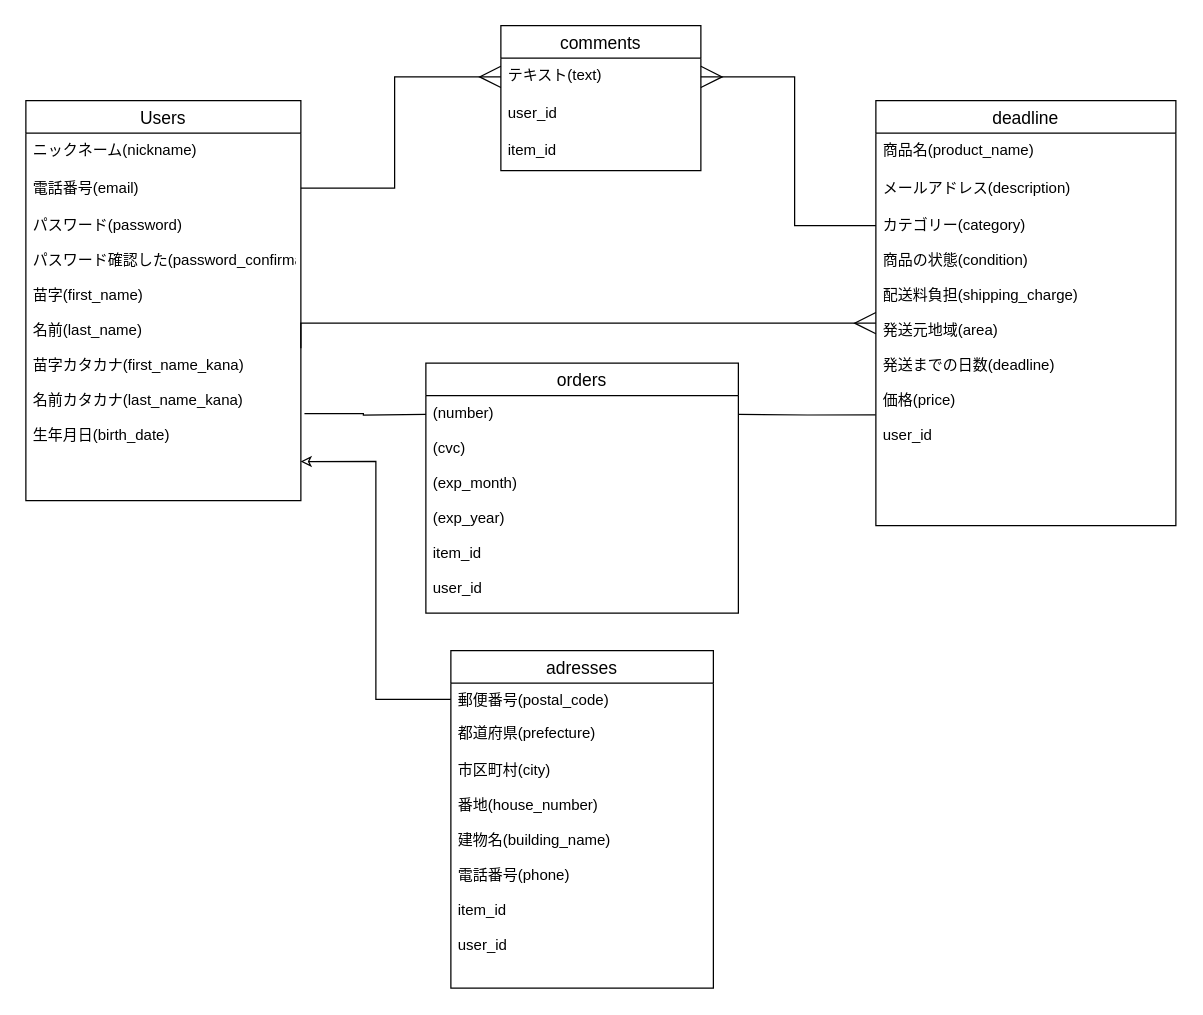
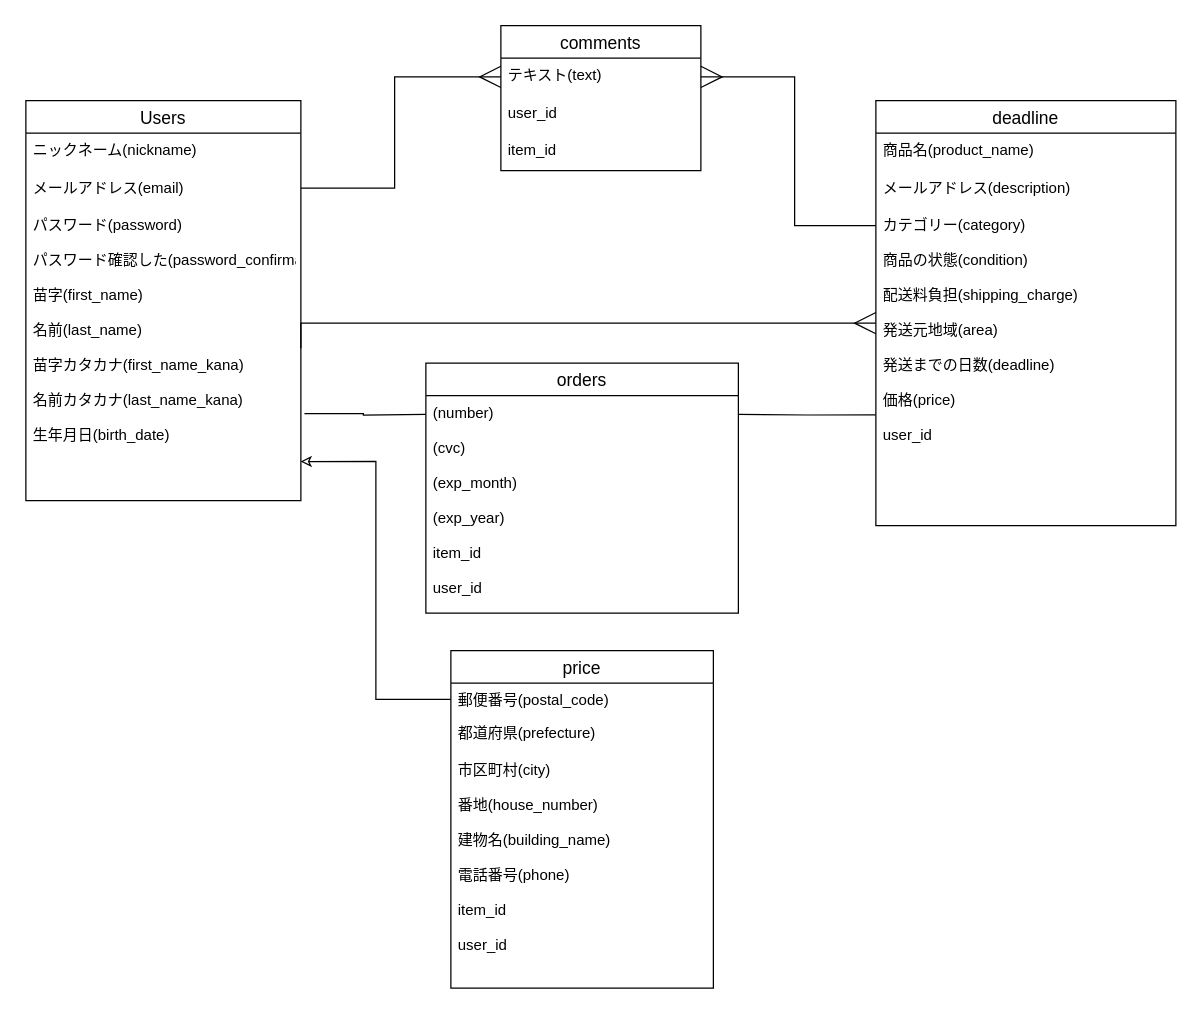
  <mxCell id="0" />
  <mxCell id="1" parent="0" />
  <mxCell id="2" value="Users" style="swimlane;fontStyle=0;childLayout=stackLayout;horizontal=1;startSize=26;horizontalStack=0;resizeParent=1;resizeParentMax=0;resizeLast=0;collapsible=1;marginBottom=0;align=center;fontSize=14;" parent="1" vertex="1"><mxGeometry x="20" y="80" width="220" height="320" as="geometry" /></mxCell>
  <mxCell id="3" value="ニックネーム(nickname)" style="text;strokeColor=none;fillColor=none;spacingLeft=4;spacingRight=4;overflow=hidden;rotatable=0;points=[[0,0.5],[1,0.5]];portConstraint=eastwest;fontSize=12;" parent="2" vertex="1"><mxGeometry y="26" width="220" height="30" as="geometry" /></mxCell>
- <mxCell id="4" value="電話番号(email)" style="text;strokeColor=none;fillColor=none;spacingLeft=4;spacingRight=4;overflow=hidden;rotatable=0;points=[[0,0.5],[1,0.5]];portConstraint=eastwest;fontSize=12;" parent="2" vertex="1"><mxGeometry y="56" width="220" height="264" as="geometry" /></mxCell>
+ <mxCell id="4" value="メールアドレス(email)" style="text;strokeColor=none;fillColor=none;spacingLeft=4;spacingRight=4;overflow=hidden;rotatable=0;points=[[0,0.5],[1,0.5]];portConstraint=eastwest;fontSize=12;" parent="2" vertex="1"><mxGeometry y="56" width="220" height="264" as="geometry" /></mxCell>
  <mxCell id="5" value="deadline" style="swimlane;fontStyle=0;childLayout=stackLayout;horizontal=1;startSize=26;horizontalStack=0;resizeParent=1;resizeParentMax=0;resizeLast=0;collapsible=1;marginBottom=0;align=center;fontSize=14;" parent="1" vertex="1"><mxGeometry x="700" y="80" width="240" height="340" as="geometry" /></mxCell>
  <mxCell id="6" value="商品名(product_name)" style="text;strokeColor=none;fillColor=none;spacingLeft=4;spacingRight=4;overflow=hidden;rotatable=0;points=[[0,0.5],[1,0.5]];portConstraint=eastwest;fontSize=12;" parent="5" vertex="1"><mxGeometry y="26" width="240" height="30" as="geometry" /></mxCell>
  <mxCell id="7" value="メールアドレス(description)" style="text;strokeColor=none;fillColor=none;spacingLeft=4;spacingRight=4;overflow=hidden;rotatable=0;points=[[0,0.5],[1,0.5]];portConstraint=eastwest;fontSize=12;" parent="5" vertex="1"><mxGeometry y="56" width="240" height="30" as="geometry" /></mxCell>
  <mxCell id="8" value="カテゴリー(category)&#10;&#10;商品の状態(condition)&#10;　&#10;配送料負担(shipping_charge)&#10;&#10;発送元地域(area)&#10;&#10;発送までの日数(deadline)&#10;&#10;価格(price)&#10;&#10;user_id&#10;&#10;" style="text;strokeColor=none;fillColor=none;spacingLeft=4;spacingRight=4;overflow=hidden;rotatable=0;points=[[0,0.5],[1,0.5]];portConstraint=eastwest;fontSize=12;" parent="5" vertex="1"><mxGeometry y="86" width="240" height="254" as="geometry" /></mxCell>
  <mxCell id="9" value="orders" style="swimlane;fontStyle=0;childLayout=stackLayout;horizontal=1;startSize=26;horizontalStack=0;resizeParent=1;resizeParentMax=0;resizeLast=0;collapsible=1;marginBottom=0;align=center;fontSize=14;" parent="1" vertex="1"><mxGeometry x="340" y="290" width="250" height="200" as="geometry" /></mxCell>
  <mxCell id="10" value="(number)&#10;&#10;(cvc)&#10;&#10;(exp_month)&#10;&#10;(exp_year)&#10;&#10;item_id&#10;&#10;user_id&#10;" style="text;strokeColor=none;fillColor=none;spacingLeft=4;spacingRight=4;overflow=hidden;rotatable=0;points=[[0,0.5],[1,0.5]];portConstraint=eastwest;fontSize=12;" parent="9" vertex="1"><mxGeometry y="26" width="250" height="174" as="geometry" /></mxCell>
- <mxCell id="11" value="adresses" style="swimlane;fontStyle=0;childLayout=stackLayout;horizontal=1;startSize=26;horizontalStack=0;resizeParent=1;resizeParentMax=0;resizeLast=0;collapsible=1;marginBottom=0;align=center;fontSize=14;" parent="1" vertex="1"><mxGeometry x="360" y="520" width="210" height="270" as="geometry" /></mxCell>
+ <mxCell id="11" value="price" style="swimlane;fontStyle=0;childLayout=stackLayout;horizontal=1;startSize=26;horizontalStack=0;resizeParent=1;resizeParentMax=0;resizeLast=0;collapsible=1;marginBottom=0;align=center;fontSize=14;" parent="1" vertex="1"><mxGeometry x="360" y="520" width="210" height="270" as="geometry" /></mxCell>
  <mxCell id="12" value="郵便番号(postal_code)" style="text;strokeColor=none;fillColor=none;spacingLeft=4;spacingRight=4;overflow=hidden;rotatable=0;points=[[0,0.5],[1,0.5]];portConstraint=eastwest;fontSize=12;" parent="11" vertex="1"><mxGeometry y="26" width="210" height="26" as="geometry" /></mxCell>
  <mxCell id="13" value="都道府県(prefecture)" style="text;strokeColor=none;fillColor=none;spacingLeft=4;spacingRight=4;overflow=hidden;rotatable=0;points=[[0,0.5],[1,0.5]];portConstraint=eastwest;fontSize=12;" parent="11" vertex="1"><mxGeometry y="52" width="210" height="218" as="geometry" /></mxCell>
  <mxCell id="14" value="comments" style="swimlane;fontStyle=0;childLayout=stackLayout;horizontal=1;startSize=26;horizontalStack=0;resizeParent=1;resizeParentMax=0;resizeLast=0;collapsible=1;marginBottom=0;align=center;fontSize=14;" parent="1" vertex="1"><mxGeometry x="400" y="20" width="160" height="116" as="geometry" /></mxCell>
  <mxCell id="15" value="テキスト(text)&#10;" style="text;strokeColor=none;fillColor=none;spacingLeft=4;spacingRight=4;overflow=hidden;rotatable=0;points=[[0,0.5],[1,0.5]];portConstraint=eastwest;fontSize=12;" parent="14" vertex="1"><mxGeometry y="26" width="160" height="30" as="geometry" /></mxCell>
  <mxCell id="16" value="user_id" style="text;strokeColor=none;fillColor=none;spacingLeft=4;spacingRight=4;overflow=hidden;rotatable=0;points=[[0,0.5],[1,0.5]];portConstraint=eastwest;fontSize=12;" parent="14" vertex="1"><mxGeometry y="56" width="160" height="30" as="geometry" /></mxCell>
  <mxCell id="17" value="item_id" style="text;strokeColor=none;fillColor=none;spacingLeft=4;spacingRight=4;overflow=hidden;rotatable=0;points=[[0,0.5],[1,0.5]];portConstraint=eastwest;fontSize=12;" parent="14" vertex="1"><mxGeometry y="86" width="160" height="30" as="geometry" /></mxCell>
  <mxCell id="18" style="edgeStyle=orthogonalEdgeStyle;rounded=0;orthogonalLoop=1;jettySize=auto;html=1;entryX=0;entryY=0.5;entryDx=0;entryDy=0;endArrow=ERmany;endFill=0;endSize=15;" parent="1" target="15" edge="1"><mxGeometry relative="1" as="geometry"><mxPoint x="240" y="150" as="sourcePoint" /><Array as="points"><mxPoint x="240" y="150" /><mxPoint x="315" y="150" /><mxPoint x="315" y="61" /></Array></mxGeometry></mxCell>
  <mxCell id="19" style="edgeStyle=orthogonalEdgeStyle;rounded=0;orthogonalLoop=1;jettySize=auto;html=1;endArrow=ERmany;endFill=0;endSize=15;entryX=1;entryY=0.5;entryDx=0;entryDy=0;startArrow=none;startFill=0;startSize=15;" parent="1" target="15" edge="1"><mxGeometry relative="1" as="geometry"><mxPoint x="580" y="50" as="targetPoint" /><mxPoint x="700" y="180" as="sourcePoint" /><Array as="points"><mxPoint x="700" y="180" /><mxPoint x="635" y="180" /><mxPoint x="635" y="61" /></Array></mxGeometry></mxCell>
  <mxCell id="20" style="edgeStyle=orthogonalEdgeStyle;rounded=0;orthogonalLoop=1;jettySize=auto;html=1;exitX=1;exitY=0.5;exitDx=0;exitDy=0;startArrow=none;startFill=0;startSize=15;endArrow=ERmany;endFill=0;endSize=15;" parent="1" source="24" edge="1"><mxGeometry relative="1" as="geometry"><mxPoint x="700" y="258" as="targetPoint" /><Array as="points"><mxPoint x="700" y="258" /></Array></mxGeometry></mxCell>
  <mxCell id="21" style="edgeStyle=orthogonalEdgeStyle;rounded=0;orthogonalLoop=1;jettySize=auto;html=1;exitX=1;exitY=0.5;exitDx=0;exitDy=0;entryX=-0.001;entryY=0.651;entryDx=0;entryDy=0;entryPerimeter=0;endArrow=none;endFill=0;" edge="1" parent="1" target="8"><mxGeometry relative="1" as="geometry"><mxPoint x="590" y="331" as="sourcePoint" /></mxGeometry></mxCell>
  <mxCell id="22" value="市区町村(city)&#10;&#10;番地(house_number)&#10;&#10;建物名(building_name)&#10;&#10;電話番号(phone)&#10;&#10;item_id&#10;&#10;user_id" style="text;strokeColor=none;fillColor=none;spacingLeft=4;spacingRight=4;overflow=hidden;rotatable=0;points=[[0,0.5],[1,0.5]];portConstraint=eastwest;fontSize=12;" parent="1" vertex="1"><mxGeometry x="360" y="602" width="210" height="178" as="geometry" /></mxCell>
  <mxCell id="23" style="edgeStyle=orthogonalEdgeStyle;rounded=0;orthogonalLoop=1;jettySize=auto;html=1;exitX=0;exitY=0.5;exitDx=0;exitDy=0;entryX=1.013;entryY=0.734;entryDx=0;entryDy=0;entryPerimeter=0;endArrow=none;endFill=0;" edge="1" parent="1" target="24"><mxGeometry relative="1" as="geometry"><mxPoint x="340" y="331" as="sourcePoint" /></mxGeometry></mxCell>
  <mxCell id="24" value="パスワード(password)&#10;&#10;パスワード確認した(password_confirmation&#10;&#10;苗字(first_name)&#10;&#10;名前(last_name)&#10;&#10;苗字カタカナ(first_name_kana)&#10;&#10;名前カタカナ(last_name_kana)&#10;&#10;生年月日(birth_date)&#10;&#10;&#10;&#10;" style="text;strokeColor=none;fillColor=none;spacingLeft=4;spacingRight=4;overflow=hidden;rotatable=0;points=[[0,0.5],[1,0.5]];portConstraint=eastwest;fontSize=12;" parent="1" vertex="1"><mxGeometry x="20" y="166" width="220" height="224" as="geometry" /></mxCell>
  <mxCell id="25" style="edgeStyle=orthogonalEdgeStyle;rounded=0;orthogonalLoop=1;jettySize=auto;html=1;exitX=0;exitY=0.5;exitDx=0;exitDy=0;entryX=0.999;entryY=0.905;entryDx=0;entryDy=0;entryPerimeter=0;endArrow=classic;endFill=0;" edge="1" parent="1" source="12" target="24"><mxGeometry relative="1" as="geometry" /></mxCell>
